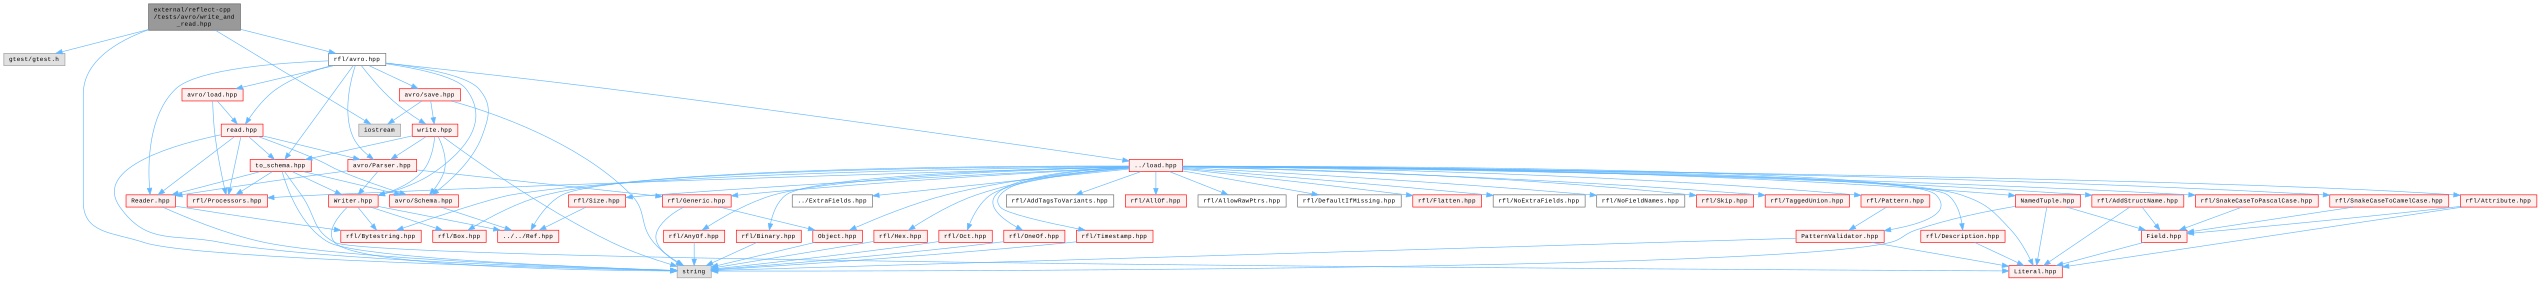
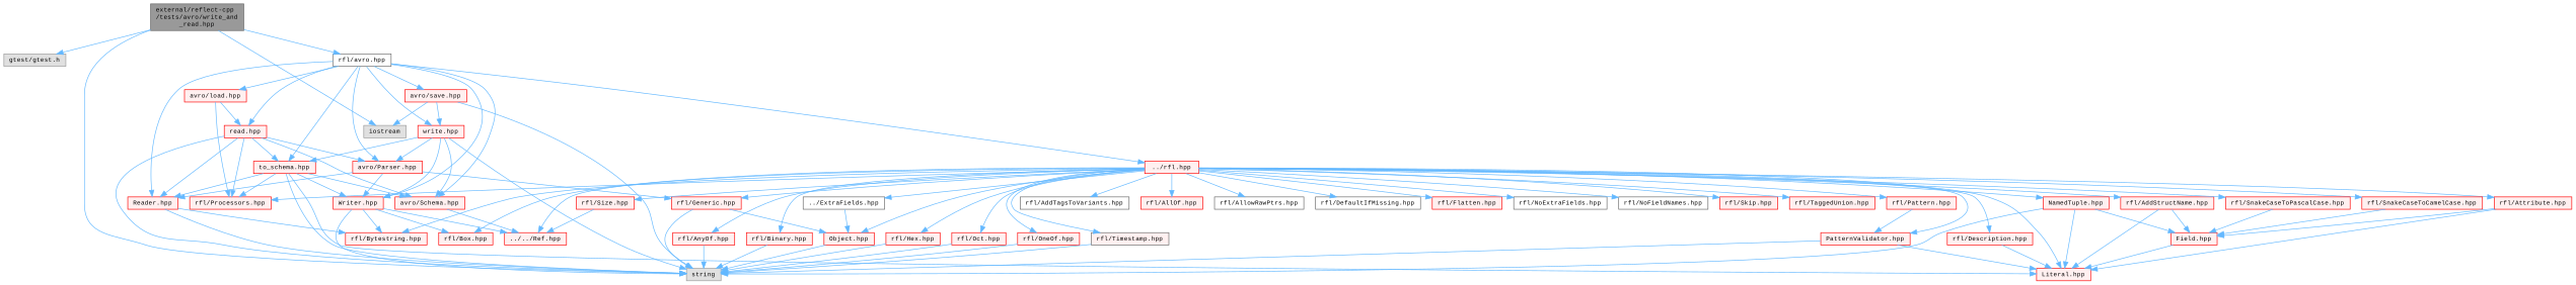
  digraph {
    fontname="Liberation Mono"
    node [color=red fillcolor="#FFF0F0" fontname="Liberation Mono" fontsize=10 shape=box style=filled]
    edge [color=steelblue1 fontname="Liberation Mono" fontsize=10 labelfontname=Helvetica labelfontsize=10 style=solid]
    n1 [color=gray40 fillcolor=grey60 fontcolor=black height=0.2 label="external/reflect-cpp\l/tests/avro/write_and\l_read.hpp" width=0.4]
    n2 [color=grey60 fillcolor="#E0E0E0" height=0.2 label="gtest/gtest.h" width=0.4]
    n3 [color=grey60 fillcolor="#E0E0E0" height=0.2 label=iostream width=0.4]
    n4 [color=grey40 fillcolor=white height=0.2 label="rfl/avro.hpp" width=0.4]
    n5 [color=grey60 fillcolor="#E0E0E0" height=0.2 label=string width=0.4]
-   n6 [height=0.2 label="../load.hpp" width=0.4]
+   n6 [height=0.2 label="../rfl.hpp" width=0.4]
    n7 [height=0.2 label="avro/Parser.hpp" width=0.4]
    n8 [height=0.2 label="Reader.hpp" width=0.4]
    n9 [height=0.2 label="Writer.hpp" width=0.4]
    n10 [height=0.2 label="avro/Schema.hpp" width=0.4]
    n11 [height=0.2 label="avro/load.hpp" width=0.4]
    n12 [height=0.2 label="read.hpp" width=0.4]
    n13 [height=0.2 label="to_schema.hpp" width=0.4]
    n14 [height=0.2 label="avro/save.hpp" width=0.4]
    n15 [height=0.2 label="write.hpp" width=0.4]
    n16 [height=0.2 label="rfl/AddStructName.hpp" width=0.4]
    n17 [height=0.2 label="Literal.hpp" width=0.4]
    n18 [color=grey40 fillcolor=white height=0.2 label="rfl/AddTagsToVariants.hpp" width=0.4]
    n19 [height=0.2 label="rfl/AllOf.hpp" width=0.4]
    n20 [color=grey40 fillcolor=white height=0.2 label="rfl/AllowRawPtrs.hpp" width=0.4]
    n21 [height=0.2 label="rfl/AnyOf.hpp" width=0.4]
    n22 [height=0.2 label="rfl/Attribute.hpp" width=0.4]
    n23 [height=0.2 label="rfl/Binary.hpp" width=0.4]
    n24 [height=0.2 label="rfl/Box.hpp" width=0.4]
    n25 [height=0.2 label="rfl/Bytestring.hpp" width=0.4]
    n26 [color=grey40 fillcolor=white height=0.2 label="rfl/DefaultIfMissing.hpp" width=0.4]
    n27 [height=0.2 label="rfl/Description.hpp" width=0.4]
    n28 [color=grey40 fillcolor=white height=0.2 label="../ExtraFields.hpp" width=0.4]
    n29 [height=0.2 label="Object.hpp" width=0.4]
    n30 [height=0.2 label="rfl/Flatten.hpp" width=0.4]
    n31 [height=0.2 label="rfl/Generic.hpp" width=0.4]
    n32 [height=0.2 label="rfl/Hex.hpp" width=0.4]
    n33 [height=0.2 label="NamedTuple.hpp" width=0.4]
    n34 [color=grey40 fillcolor=white height=0.2 label="rfl/NoExtraFields.hpp" width=0.4]
    n35 [color=grey40 fillcolor=white height=0.2 label="rfl/NoFieldNames.hpp" width=0.4]
    n36 [height=0.2 label="rfl/Oct.hpp" width=0.4]
    n37 [height=0.2 label="rfl/OneOf.hpp" width=0.4]
    n38 [height=0.2 label="rfl/Pattern.hpp" width=0.4]
    n39 [height=0.2 label="PatternValidator.hpp" width=0.4]
    n40 [height=0.2 label="rfl/Processors.hpp" width=0.4]
    n41 [height=0.2 label="../../Ref.hpp" width=0.4]
    n42 [height=0.2 label="rfl/Size.hpp" width=0.4]
    n43 [height=0.2 label="rfl/Skip.hpp" width=0.4]
    n44 [height=0.2 label="rfl/SnakeCaseToCamelCase.hpp" width=0.4]
    n45 [height=0.2 label="rfl/SnakeCaseToPascalCase.hpp" width=0.4]
    n46 [height=0.2 label="rfl/TaggedUnion.hpp" width=0.4]
-   n47 [height=0.2 label="rfl/Timestamp.hpp" width=0.4]
+   n47 [color=grey40 height=0.2 label="rfl/Timestamp.hpp" width=0.4]
    n48 [height=0.2 label="Field.hpp" width=0.4]
    n1 -> n2
    n1 -> n3
    n1 -> n4
    n1 -> n5
    n4 -> n6
    n4 -> n7
    n4 -> n8
    n4 -> n9
    n4 -> n10
    n4 -> n11
    n4 -> n12
    n4 -> n13
    n4 -> n14
    n4 -> n15
    n6 -> n16
    n6 -> n17
    n6 -> n18
    n6 -> n19
    n6 -> n20
    n6 -> n21
    n6 -> n22
    n6 -> n23
    n6 -> n24
    n6 -> n25
    n6 -> n26
    n6 -> n27
    n6 -> n28
    n6 -> n29
    n6 -> n30
    n6 -> n31
    n6 -> n32
    n6 -> n33
    n6 -> n34
    n6 -> n35
    n6 -> n36
    n6 -> n37
    n6 -> n38
    n6 -> n39
    n6 -> n40
    n6 -> n41
    n6 -> n42
    n6 -> n43
    n6 -> n44
    n6 -> n45
    n6 -> n46
    n6 -> n47
    n7 -> n8
    n7 -> n9
    n7 -> n31
    n8 -> n5
    n8 -> n25
    n9 -> n5
    n9 -> n24
    n9 -> n25
    n9 -> n41
    n10 -> n41
    n11 -> n12
    n11 -> n40
    n12 -> n5
    n12 -> n7
    n12 -> n8
    n12 -> n10
    n12 -> n13
    n12 -> n40
    n13 -> n5
    n13 -> n8
    n13 -> n9
    n13 -> n10
    n13 -> n17
    n13 -> n40
    n14 -> n3
    n14 -> n5
    n14 -> n15
    n15 -> n5
    n15 -> n7
    n15 -> n9
    n15 -> n10
    n15 -> n13
    n16 -> n17
    n16 -> n48
    n21 -> n5
    n22 -> n17
    n22 -> n48
    n23 -> n5
    n27 -> n17
+   n28 -> n29
    n29 -> n5
    n31 -> n5
    n31 -> n29
    n32 -> n5
    n33 -> n5
    n33 -> n17
    n33 -> n48
    n36 -> n5
    n37 -> n5
    n38 -> n39
    n39 -> n5
    n39 -> n17
    n42 -> n41
    n44 -> n48
    n45 -> n48
    n47 -> n5
    n48 -> n17
  }
